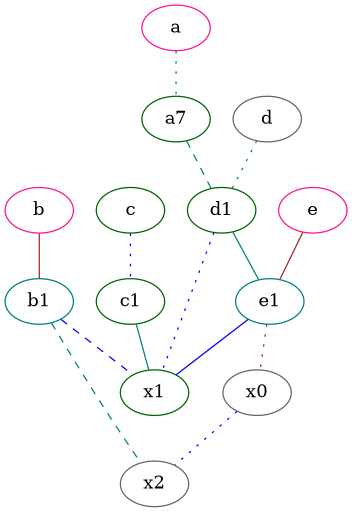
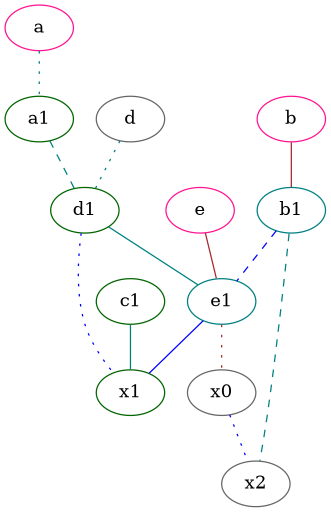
  graph {
    node [color=darkgreen labelfontsize=50]
    edge [color=teal style=dotted]
    a [color=deeppink]
-   a1 [label=a7]
+   a1
    d1
    b [color=deeppink]
    b1 [color=teal]
    x1
    x2 [color=gray40]
-   c
    c1
    e1 [color=teal]
    x0 [color=gray40]
    d [color=gray40]
    e [color=deeppink]
    a -- a1
    a1 -- d1 [style=dashed]
    d1 -- x1 [color=blue]
    d1 -- e1 [style=solid]
    b -- b1 [color=brown style=solid]
-   b1 -- x1 [color=blue style=dashed]
+   b1 -- e1 [color=blue style=dashed]
    b1 -- x2 [style=dashed]
-   c -- c1 [color=blue]
    c1 -- x1 [style=solid]
    e1 -- x1 [color=blue style=solid]
    e1 -- x0 [color=brown]
    x0 -- x2 [color=blue]
    d -- d1
    e -- e1 [color=brown style=solid]
  }
